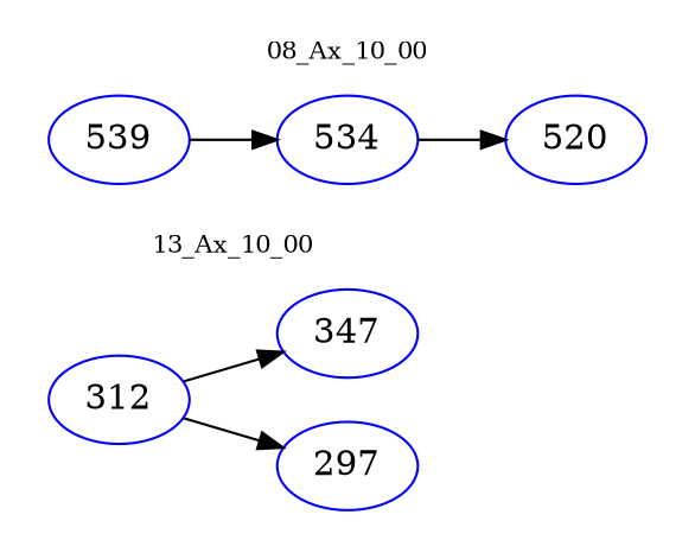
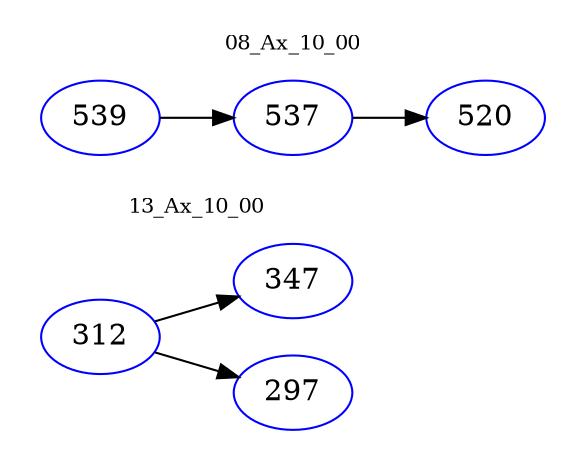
  digraph {
    rankdir=LR
    node [color=blue]
    edge [color=black]
    n1 [label=312]
    n2 [label=297]
    n3 [label=347]
-   n4 [label=534]
+   n4 [label=537]
    n5 [label=520]
    n6 [label=539]
    subgraph cluster_1 {
      color=white
      fontsize=10
      label="13_Ax_10_00"
      n1
      n2
      n3
    }
    subgraph cluster_2 {
      color=white
      fontsize=10
      label="08_Ax_10_00"
      n4
      n5
      n6
    }
    n1 -> n2
    n1 -> n3
    n4 -> n5
    n6 -> n4
  }
